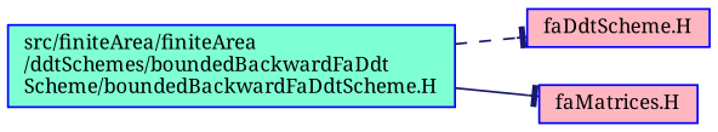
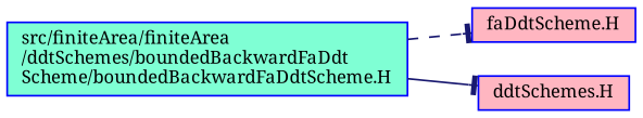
  digraph {
    rankdir=LR
    fontname="Noto Serif"
    node [color=blue fillcolor=lightpink fontname="Noto Serif" fontsize=10 shape=record style=filled]
    edge [color=midnightblue fontname="Noto Serif" fontsize=10 labelfontname=Helvetica labelfontsize=10 arrowhead=tee]
    n1 [fillcolor=aquamarine fontcolor=black height=0.2 label="src/finiteArea/finiteArea\l/ddtSchemes/boundedBackwardFaDdt\lScheme/boundedBackwardFaDdtScheme.H" width=0.4]
    n2 [height=0.2 label="faDdtScheme.H" width=0.4]
-   n3 [height=0.2 label="faMatrices.H" width=0.4]
+   n3 [height=0.2 label="ddtSchemes.H" width=0.4]
    n1 -> n2 [style=dashed]
    n1 -> n3 [style=solid]
  }
